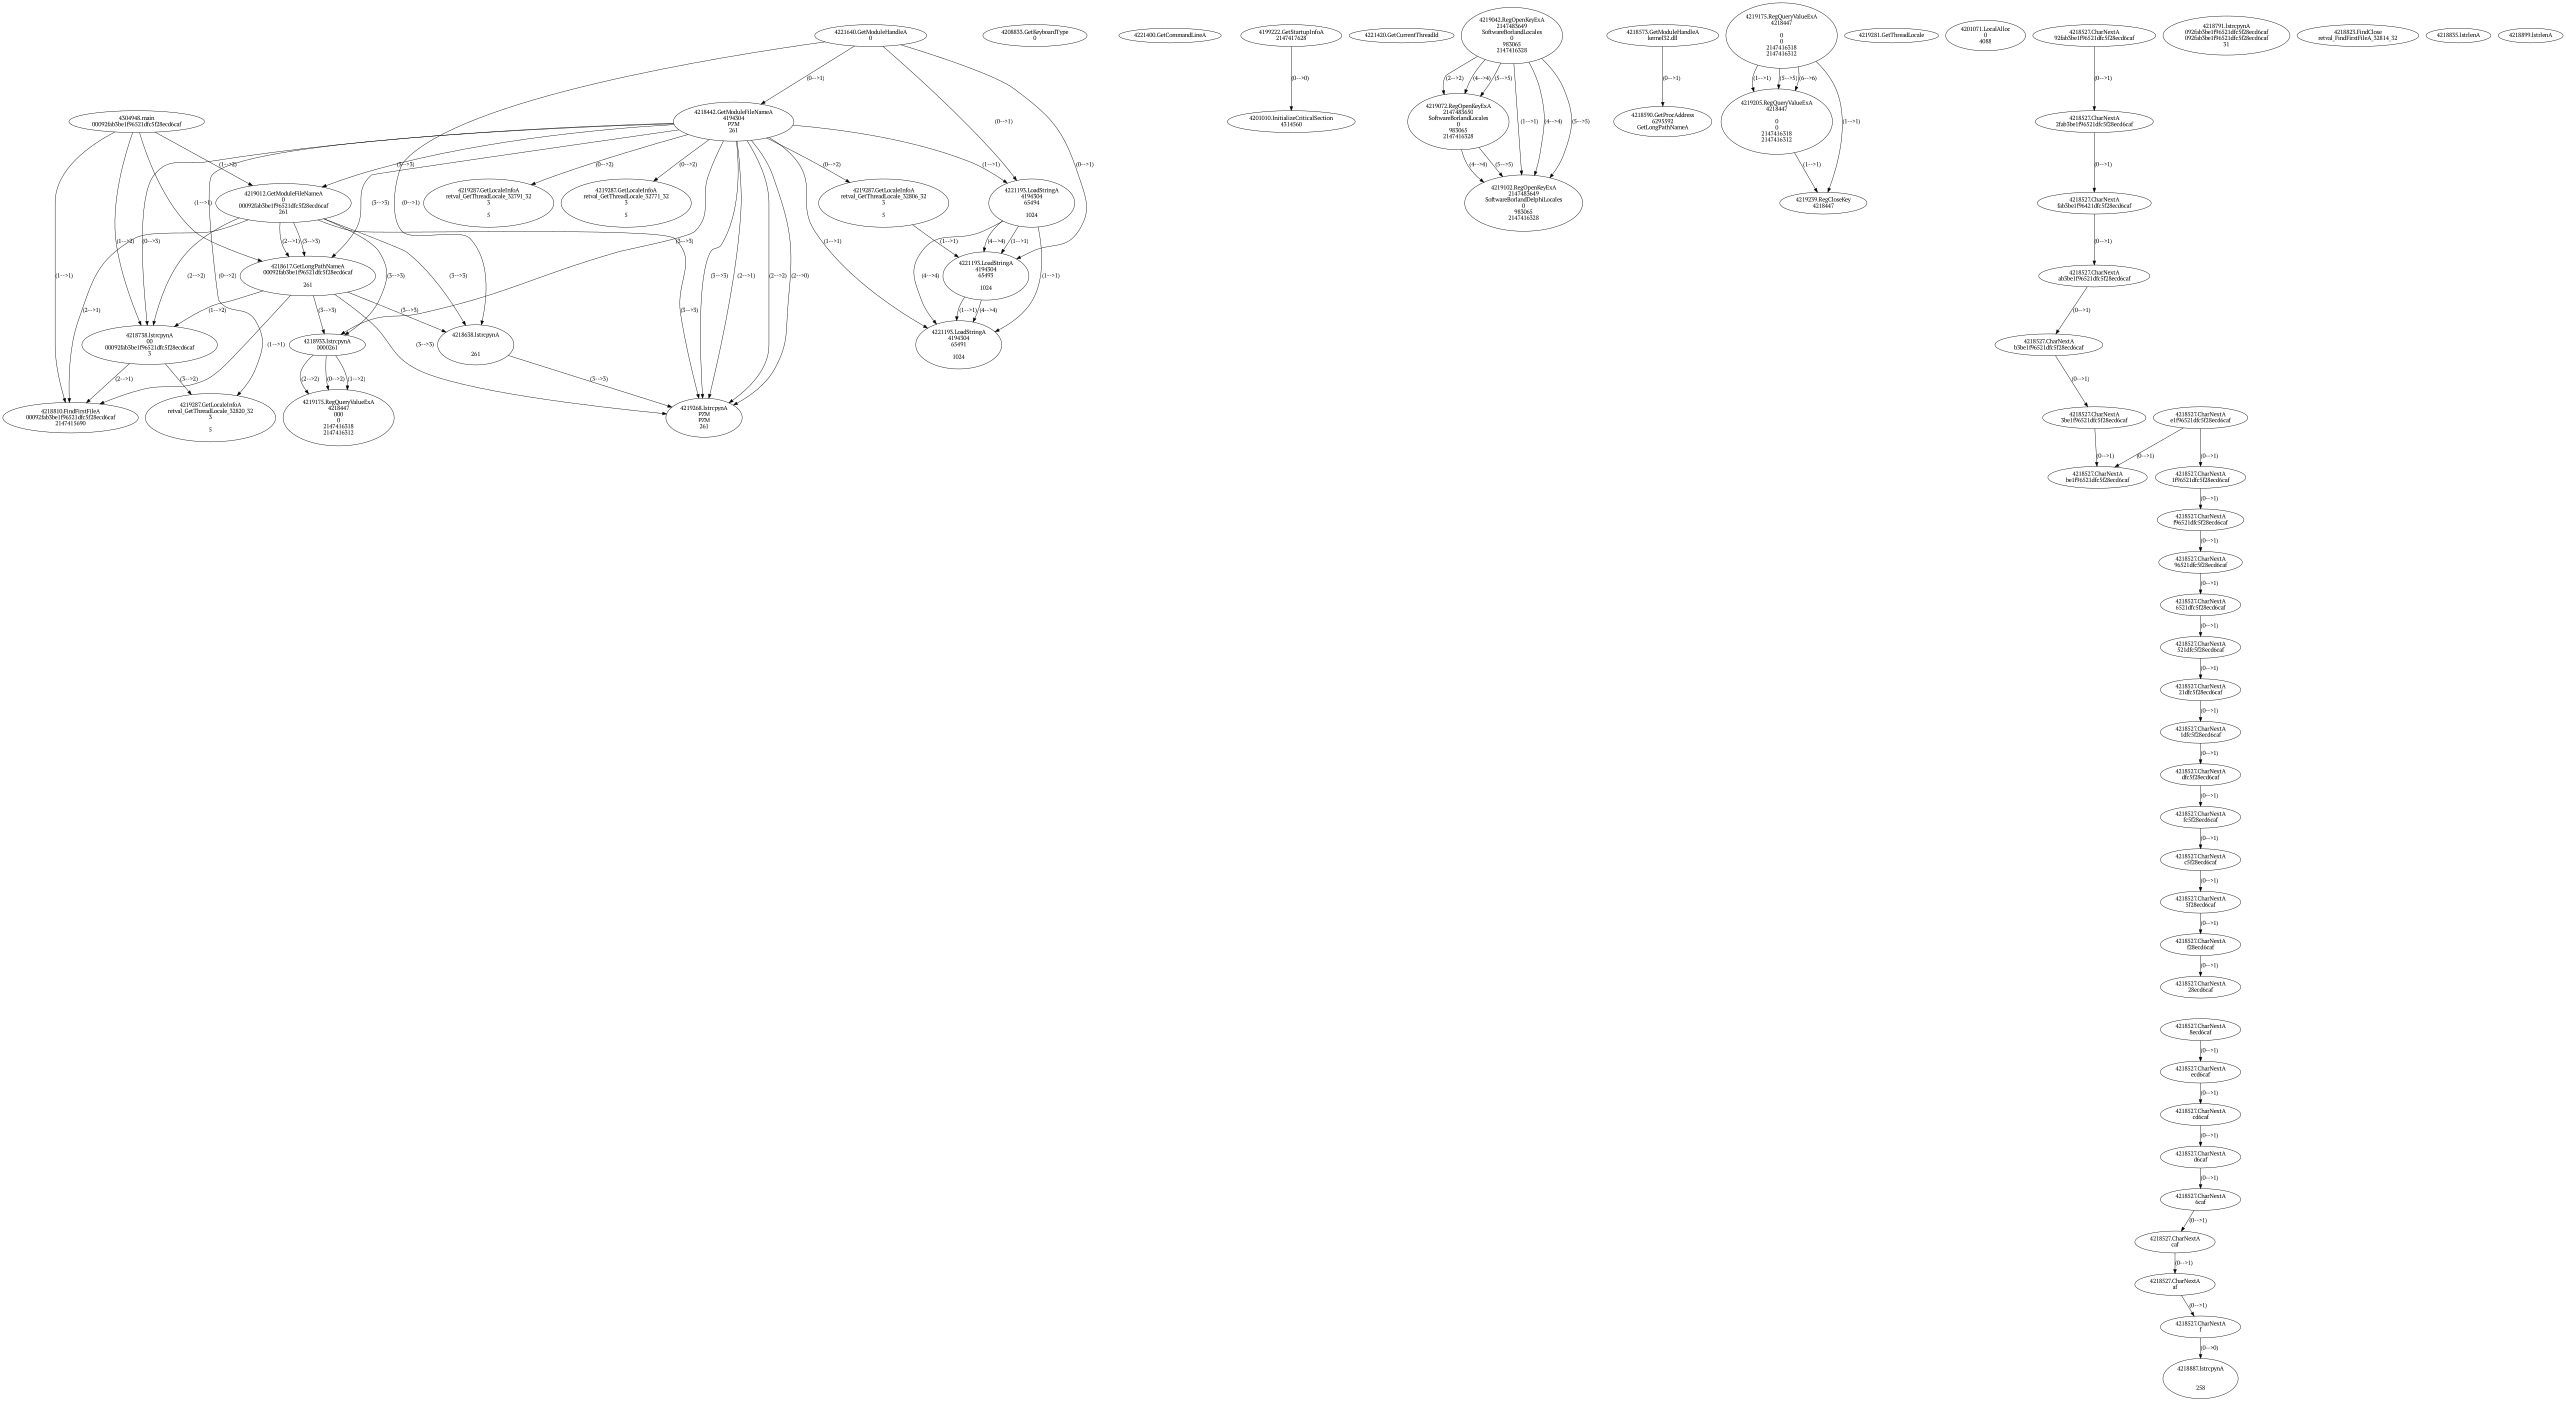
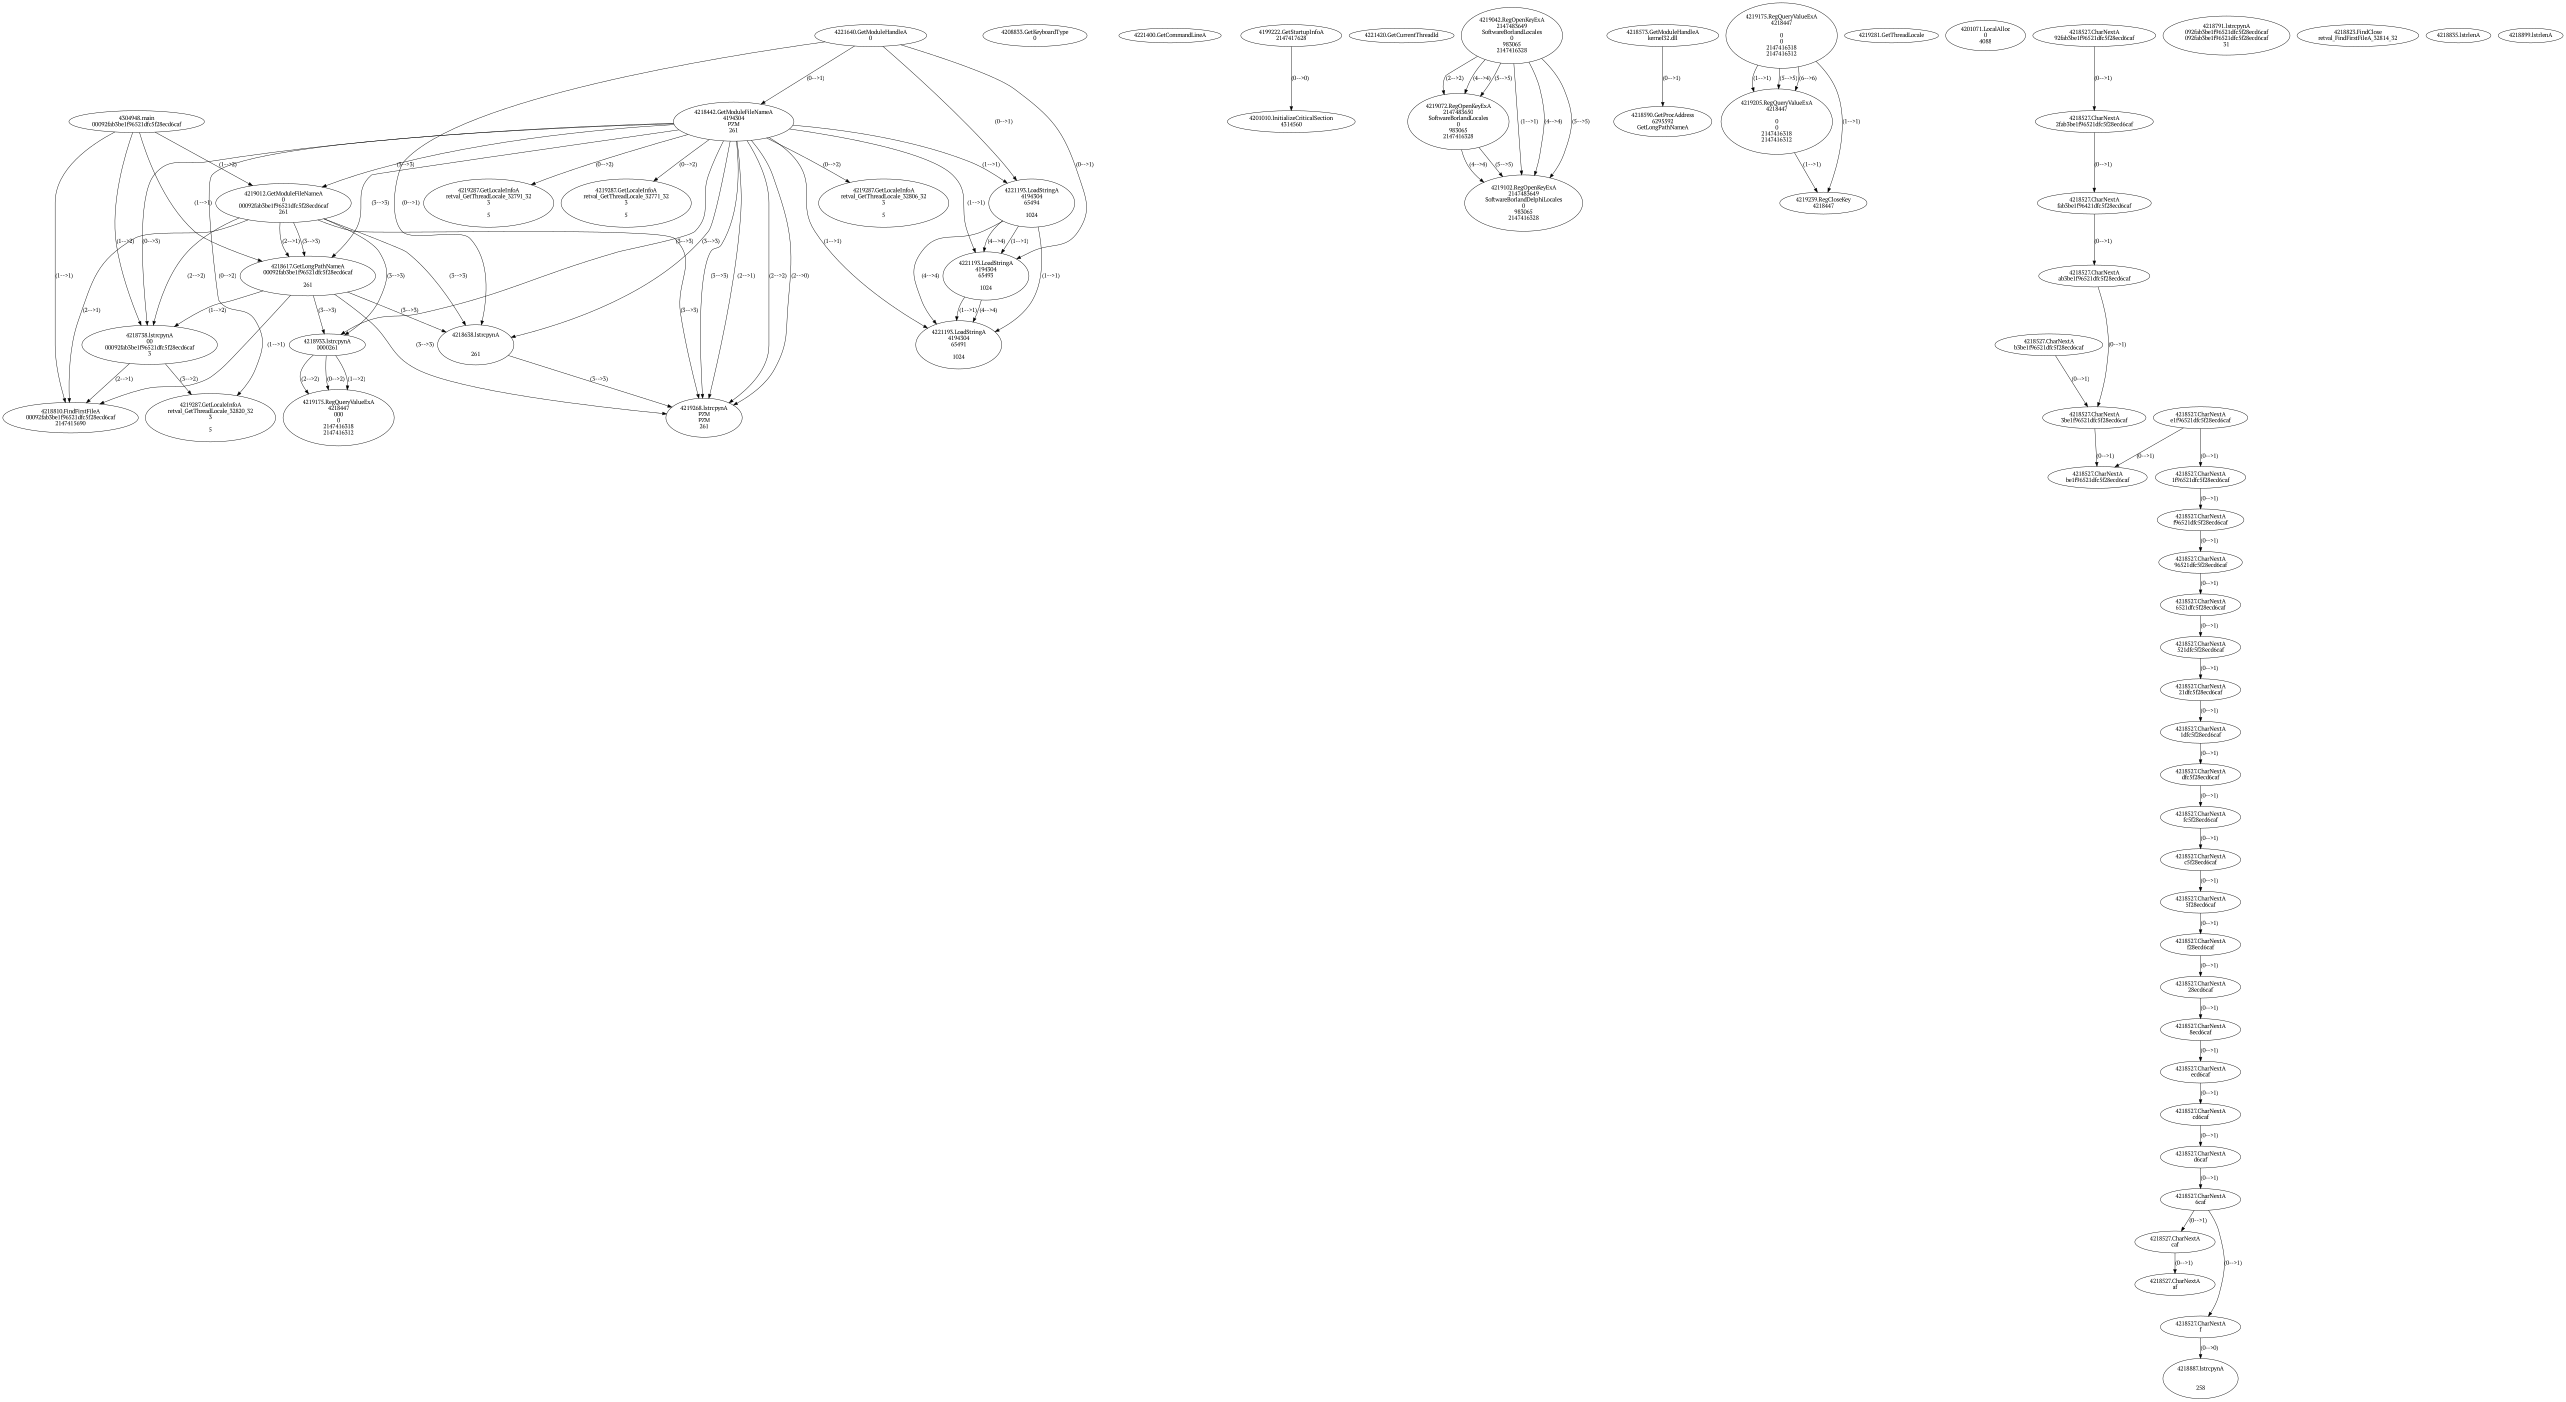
  digraph {
    fontname="PT Serif"
    node [fontname="PT Serif"]
    edge [fontname="PT Serif"]
    n1 [label="4304948.main\n00092fab3be1f96521dfc5f28ecd6caf"]
    n2 [label="4219012.GetModuleFileNameA\n0\n00092fab3be1f96521dfc5f28ecd6caf\n261"]
    n3 [label="4218617.GetLongPathNameA\n00092fab3be1f96521dfc5f28ecd6caf\n\n261"]
    n4 [label="4218738.lstrcpynA\n00\n00092fab3be1f96521dfc5f28ecd6caf\n3"]
    n5 [label="4218810.FindFirstFileA\n00092fab3be1f96521dfc5f28ecd6caf\n2147415690"]
    n6 [label="4218638.lstrcpynA\n\n\n261"]
    n7 [label="4219268.lstrcpynA\nPZM\nPZM\n261"]
    n8 [label="4218933.lstrcpynA\n0000261"]
    n9 [label="4219287.GetLocaleInfoA\nretval_GetThreadLocale_32820_32\n3\n\n5"]
    n10 [label="4221640.GetModuleHandleA\n0"]
    n11 [label="4218442.GetModuleFileNameA\n4194304\nPZM\n261"]
    n12 [label="4221193.LoadStringA\n4194304\n65494\n\n1024"]
    n13 [label="4221193.LoadStringA\n4194304\n65493\n\n1024"]
    n14 [label="4221193.LoadStringA\n4194304\n65491\n\n1024"]
    n15 [label="4219287.GetLocaleInfoA\nretval_GetThreadLocale_32791_32\n3\n\n5"]
    n16 [label="4219287.GetLocaleInfoA\nretval_GetThreadLocale_32771_32\n3\n\n5"]
    n17 [label="4219287.GetLocaleInfoA\nretval_GetThreadLocale_32806_32\n3\n\n5"]
    n18 [label="4208833.GetKeyboardType\n0"]
    n19 [label="4221400.GetCommandLineA\n"]
    n20 [label="4199222.GetStartupInfoA\n2147417628"]
    n21 [label="4201010.InitializeCriticalSection\n4314560"]
    n22 [label="4221420.GetCurrentThreadId\n"]
    n23 [label="4219175.RegQueryValueExA\n4218447\n000\n0\n2147416318\n2147416312"]
    n24 [label="4219042.RegOpenKeyExA\n2147483649\nSoftware\Borland\Locales\n0\n983065\n2147416328"]
    n25 [label="4219072.RegOpenKeyExA\n2147483650\nSoftware\Borland\Locales\n0\n983065\n2147416328"]
    n26 [label="4219102.RegOpenKeyExA\n2147483649\nSoftware\Borland\Delphi\Locales\n0\n983065\n2147416328"]
    n27 [label="4218573.GetModuleHandleA\nkernel32.dll"]
    n28 [label="4218590.GetProcAddress\n6295592\nGetLongPathNameA"]
    n29 [label="4219175.RegQueryValueExA\n4218447\n\n0\n0\n2147416318\n2147416312"]
    n30 [label="4219205.RegQueryValueExA\n4218447\n\n0\n0\n2147416318\n2147416312"]
    n31 [label="4219239.RegCloseKey\n4218447"]
    n32 [label="4219281.GetThreadLocale\n"]
    n33 [label="4201071.LocalAlloc\n0\n4088"]
    n34 [label="4218527.CharNextA\n92fab3be1f96521dfc5f28ecd6caf"]
    n35 [label="4218527.CharNextA\n2fab3be1f96521dfc5f28ecd6caf"]
    n36 [label="4218527.CharNextA\nfab3be1f96421dfc5f28ecd6caf"]
    n37 [label="4218527.CharNextA\nab3be1f96521dfc5f28ecd6caf"]
    n38 [label="4218527.CharNextA\nb3be1f96521dfc5f28ecd6caf"]
    n39 [label="4218527.CharNextA\n3be1f96521dfc5f28ecd6caf"]
    n40 [label="4218527.CharNextA\nbe1f96521dfc5f28ecd6caf"]
    n41 [label="4218527.CharNextA\ne1f96521dfc5f28ecd6caf"]
    n42 [label="4218527.CharNextA\n1f96521dfc5f28ecd6caf"]
    n43 [label="4218527.CharNextA\nf96521dfc5f28ecd6caf"]
    n44 [label="4218527.CharNextA\n96521dfc5f28ecd6caf"]
    n45 [label="4218527.CharNextA\n6521dfc5f28ecd6caf"]
    n46 [label="4218527.CharNextA\n521dfc5f28ecd6caf"]
    n47 [label="4218527.CharNextA\n21dfc5f28ecd6caf"]
    n48 [label="4218527.CharNextA\n1dfc5f28ecd6caf"]
    n49 [label="4218527.CharNextA\ndfc5f28ecd6caf"]
    n50 [label="4218527.CharNextA\nfc5f28ecd6caf"]
    n51 [label="4218527.CharNextA\nc5f28ecd6caf"]
    n52 [label="4218527.CharNextA\n5f28ecd6caf"]
    n53 [label="4218527.CharNextA\nf28ecd6caf"]
    n54 [label="4218527.CharNextA\n28ecd6caf"]
    n55 [label="4218527.CharNextA\n8ecd6caf"]
    n56 [label="4218527.CharNextA\necd6caf"]
    n57 [label="4218527.CharNextA\ncd6caf"]
    n58 [label="4218527.CharNextA\nd6caf"]
    n59 [label="4218527.CharNextA\n6caf"]
    n60 [label="4218527.CharNextA\ncaf"]
    n61 [label="4218527.CharNextA\naf"]
    n62 [label="4218527.CharNextA\nf"]
    n63 [label="4218887.lstrcpynA\n\n\n258"]
    n64 [label="4218791.lstrcpynA\n092fab3be1f96521dfc5f28ecd6caf\n092fab3be1f96521dfc5f28ecd6caf\n31"]
    n65 [label="4218823.FindClose\nretval_FindFirstFileA_32814_32"]
    n66 [label="4218835.lstrlenA\n"]
    n67 [label="4218899.lstrlenA\n"]
    n1 -> n2 [label="(1-->2)"]
    n1 -> n3 [label="(1-->1)"]
    n1 -> n4 [label="(1-->2)"]
    n1 -> n5 [label="(1-->1)"]
    n2 -> n3 [label="(2-->1)"]
    n2 -> n3 [label="(3-->3)"]
    n2 -> n4 [label="(2-->2)"]
    n2 -> n5 [label="(2-->1)"]
    n2 -> n6 [label="(3-->3)"]
    n2 -> n7 [label="(3-->3)"]
    n2 -> n8 [label="(3-->3)"]
    n3 -> n4 [label="(1-->2)"]
    n3 -> n5 [label="(1-->1)"]
    n3 -> n6 [label="(3-->3)"]
    n3 -> n7 [label="(3-->3)"]
    n3 -> n8 [label="(3-->3)"]
    n4 -> n5 [label="(2-->1)"]
    n4 -> n9 [label="(3-->2)"]
    n6 -> n7 [label="(3-->3)"]
    n8 -> n23 [label="(1-->2)"]
    n8 -> n23 [label="(2-->2)"]
    n8 -> n23 [label="(0-->2)"]
    n10 -> n6 [label="(0-->1)"]
    n10 -> n11 [label="(0-->1)"]
    n10 -> n12 [label="(0-->1)"]
    n10 -> n13 [label="(0-->1)"]
    n11 -> n2 [label="(3-->3)"]
    n11 -> n3 [label="(3-->3)"]
    n11 -> n4 [label="(0-->3)"]
+   n11 -> n6 [label="(3-->3)"]
    n11 -> n7 [label="(2-->1)"]
    n11 -> n7 [label="(2-->2)"]
    n11 -> n7 [label="(3-->3)"]
    n11 -> n7 [label="(2-->0)"]
    n11 -> n8 [label="(3-->3)"]
    n11 -> n9 [label="(0-->2)"]
    n11 -> n12 [label="(1-->1)"]
-   n17 -> n13 [label="(1-->1)"]
+   n11 -> n13 [label="(1-->1)"]
    n11 -> n14 [label="(1-->1)"]
    n11 -> n15 [label="(0-->2)"]
    n11 -> n16 [label="(0-->2)"]
    n11 -> n17 [label="(0-->2)"]
    n12 -> n13 [label="(1-->1)"]
    n12 -> n13 [label="(4-->4)"]
    n12 -> n14 [label="(1-->1)"]
    n12 -> n14 [label="(4-->4)"]
    n13 -> n14 [label="(1-->1)"]
    n13 -> n14 [label="(4-->4)"]
    n20 -> n21 [label="(0-->0)"]
    n24 -> n25 [label="(2-->2)"]
    n24 -> n25 [label="(4-->4)"]
    n24 -> n25 [label="(5-->5)"]
    n24 -> n26 [label="(1-->1)"]
    n24 -> n26 [label="(4-->4)"]
    n24 -> n26 [label="(5-->5)"]
    n25 -> n26 [label="(4-->4)"]
    n25 -> n26 [label="(5-->5)"]
    n27 -> n28 [label="(0-->1)"]
    n29 -> n30 [label="(1-->1)"]
    n29 -> n30 [label="(5-->5)"]
    n29 -> n30 [label="(6-->6)"]
    n29 -> n31 [label="(1-->1)"]
    n30 -> n31 [label="(1-->1)"]
    n34 -> n35 [label="(0-->1)"]
    n35 -> n36 [label="(0-->1)"]
    n36 -> n37 [label="(0-->1)"]
-   n37 -> n38 [label="(0-->1)"]
+   n37 -> n39 [label="(0-->1)"]
    n38 -> n39 [label="(0-->1)"]
    n39 -> n40 [label="(0-->1)"]
    n41 -> n40 [label="(0-->1)"]
    n41 -> n42 [label="(0-->1)"]
    n42 -> n43 [label="(0-->1)"]
    n43 -> n44 [label="(0-->1)"]
    n44 -> n45 [label="(0-->1)"]
    n45 -> n46 [label="(0-->1)"]
    n46 -> n47 [label="(0-->1)"]
    n47 -> n48 [label="(0-->1)"]
    n48 -> n49 [label="(0-->1)"]
    n49 -> n50 [label="(0-->1)"]
    n50 -> n51 [label="(0-->1)"]
    n51 -> n52 [label="(0-->1)"]
    n52 -> n53 [label="(0-->1)"]
    n53 -> n54 [label="(0-->1)"]
+   n54 -> n55 [label="(0-->1)"]
    n55 -> n56 [label="(0-->1)"]
    n56 -> n57 [label="(0-->1)"]
    n57 -> n58 [label="(0-->1)"]
    n58 -> n59 [label="(0-->1)"]
    n59 -> n60 [label="(0-->1)"]
    n60 -> n61 [label="(0-->1)"]
-   n61 -> n62 [label="(0-->1)"]
+   n59 -> n62 [label="(0-->1)"]
    n62 -> n63 [label="(0-->0)"]
  }
